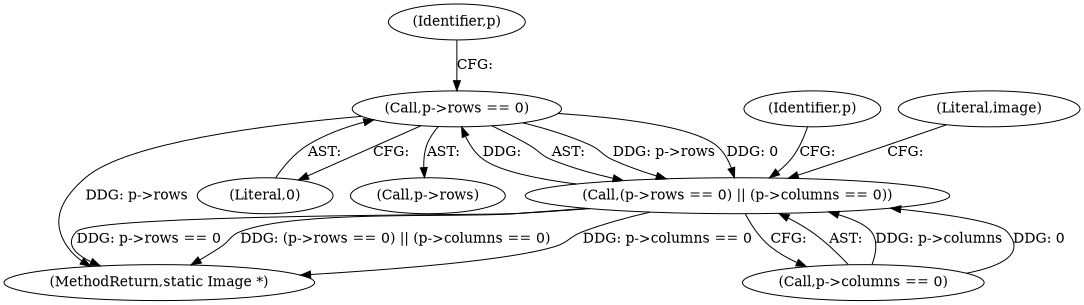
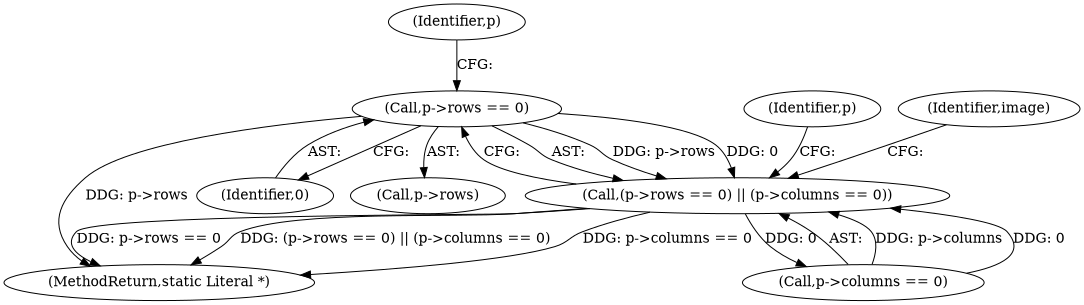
  digraph {
    n1 [label="(Call,p->rows == 0)"]
    n2 [label="(Call,(p->rows == 0) || (p->columns == 0))"]
-   n3 [label="(Literal,0)"]
-   n4 [label="(MethodReturn,static Image *)"]
+   n3 [label="(Identifier,0)"]
+   n4 [label="(MethodReturn,static Literal *)"]
    n5 [label="(Call,p->rows)"]
    n6 [label="(Call,p->columns == 0)"]
-   n7 [label="(Literal,image)"]
+   n7 [label="(Identifier,image)"]
    n8 [label="(Identifier,p)"]
    n9 [label="(Identifier,p)"]
    n1 -> n2 [label="AST: "]
    n1 -> n2 [label="DDG: p->rows"]
    n1 -> n2 [label="DDG: 0"]
    n1 -> n3 [label="CFG: "]
    n1 -> n4 [label="DDG: p->rows"]
    n1 -> n5 [label="AST: "]
-   n2 -> n1 [label="DDG: "]
+   n2 -> n1 [label="CFG: "]
    n2 -> n4 [label="DDG: p->columns == 0"]
    n2 -> n4 [label="DDG: p->rows == 0"]
    n2 -> n4 [label="DDG: (p->rows == 0) || (p->columns == 0)"]
-   n2 -> n6 [label="CFG: "]
+   n2 -> n6 [label="DDG: 0"]
    n3 -> n1 [label="AST: "]
    n6 -> n2 [label="AST: "]
    n6 -> n2 [label="DDG: p->columns"]
    n6 -> n2 [label="DDG: 0"]
    n7 -> n2 [label="CFG: "]
    n8 -> n1 [label="CFG: "]
    n9 -> n2 [label="CFG: "]
  }
